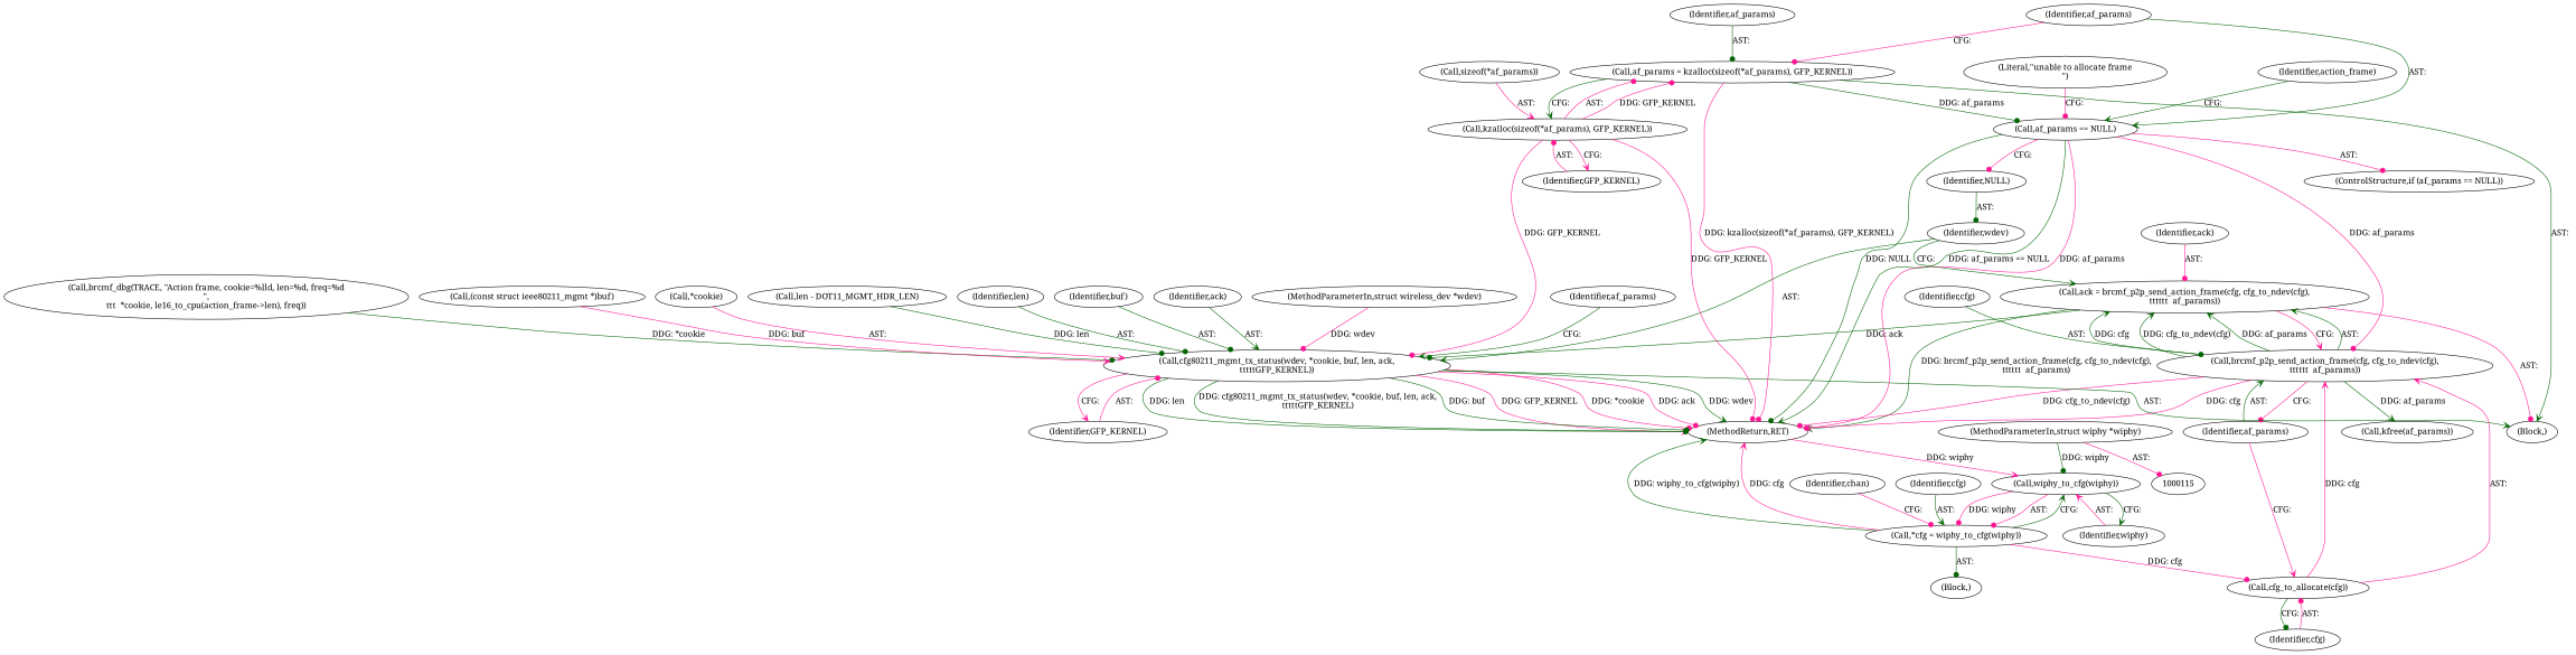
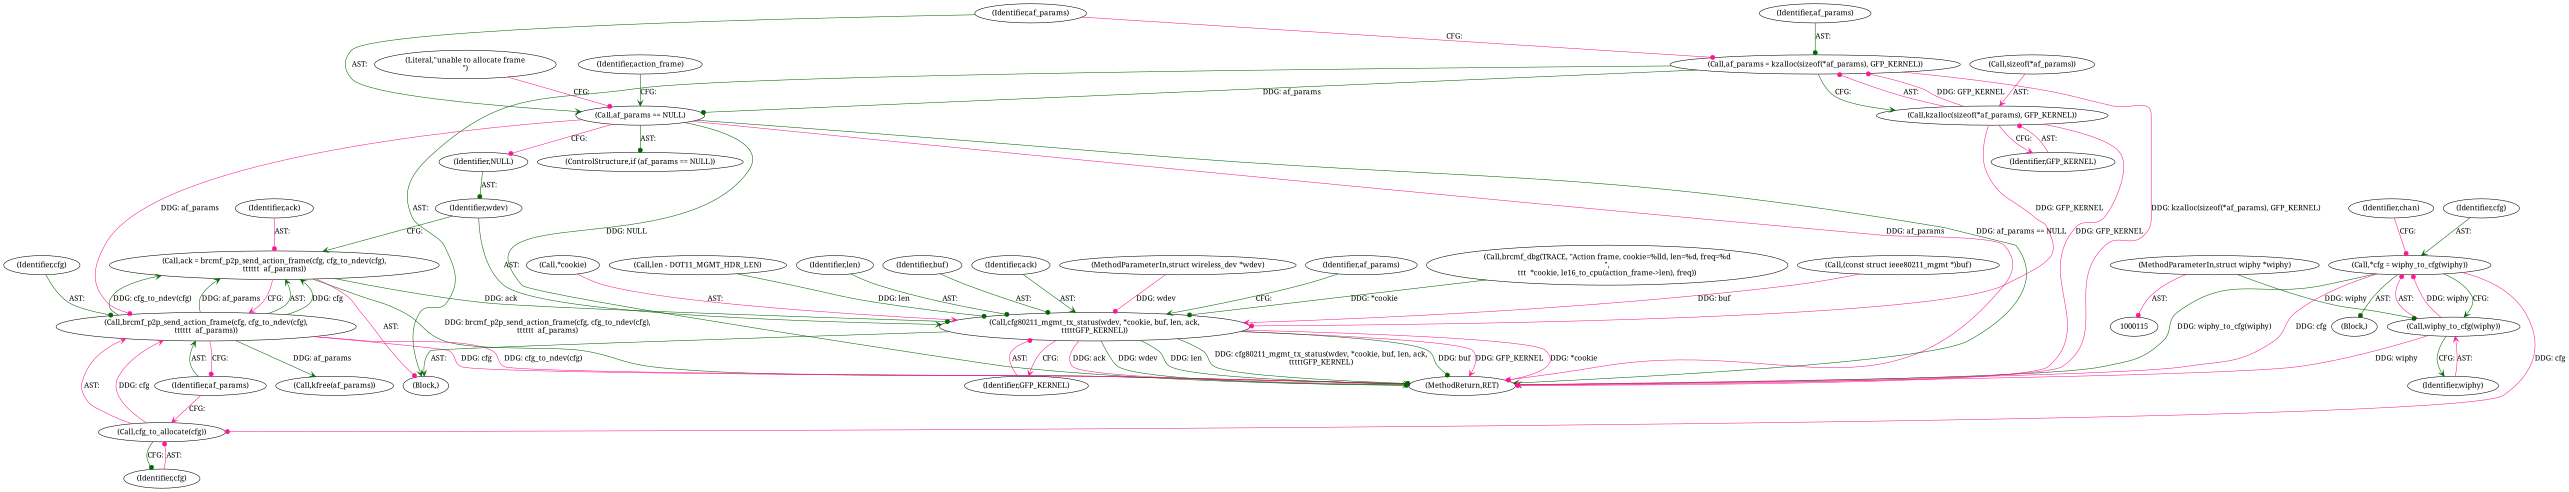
  digraph {
    fontname="Noto Serif"
    node [fontname="Noto Serif"]
    edge [arrowhead=dot color=deeppink fontname="Noto Serif"]
    n1 [label="(Call,ack = brcmf_p2p_send_action_frame(cfg, cfg_to_ndev(cfg),\n\t\t\t\t\t\t  af_params))"]
    n2 [label="(Call,brcmf_p2p_send_action_frame(cfg, cfg_to_ndev(cfg),\n\t\t\t\t\t\t  af_params))"]
    n3 [label="(Call,cfg80211_mgmt_tx_status(wdev, *cookie, buf, len, ack,\n\t\t\t\t\tGFP_KERNEL))"]
    n4 [label="(MethodReturn,RET)"]
    n5 [label="(Block,)"]
    n6 [label="(Identifier,af_params)"]
    n7 [label="(Call,kfree(af_params))"]
    n8 [label="(Identifier,GFP_KERNEL)"]
    n9 [label="(Call,cfg_to_allocate(cfg))"]
    n10 [label="(Identifier,cfg)"]
    n11 [label="(Call,*cfg = wiphy_to_cfg(wiphy))"]
    n12 [label="(Call,wiphy_to_cfg(wiphy))"]
    n13 [label="(Block,)"]
    n14 [label="(Identifier,wiphy)"]
    n15 [label="(MethodParameterIn,struct wiphy *wiphy)"]
    1000115
    n17 [label="(Call,af_params == NULL)"]
    n18 [label="(Identifier,NULL)"]
    n19 [label="(ControlStructure,if (af_params == NULL))"]
    n20 [label="(Identifier,wdev)"]
    n21 [label="(Call,af_params = kzalloc(sizeof(*af_params), GFP_KERNEL))"]
    n22 [label="(Call,kzalloc(sizeof(*af_params), GFP_KERNEL))"]
    n23 [label="(Identifier,GFP_KERNEL)"]
    n24 [label="(Identifier,chan)"]
    n25 [label="(Identifier,af_params)"]
    n26 [label="(Identifier,af_params)"]
    n27 [label="(Identifier,ack)"]
    n28 [label="(MethodParameterIn,struct wireless_dev *wdev)"]
    n29 [label="(Identifier,af_params)"]
    n30 [label="(Call,brcmf_dbg(TRACE, \"Action frame, cookie=%lld, len=%d, freq=%d\n\",\n\t\t\t  *cookie, le16_to_cpu(action_frame->len), freq))"]
    n31 [label="(Call,(const struct ieee80211_mgmt *)buf)"]
    n32 [label="(Identifier,cfg)"]
    n33 [label="(Call,sizeof(*af_params))"]
    n34 [label="(Call,*cookie)"]
    n35 [label="(Call,len - DOT11_MGMT_HDR_LEN)"]
    n36 [label="(Literal,\"unable to allocate frame\n\")"]
    n37 [label="(Identifier,len)"]
    n38 [label="(Identifier,buf)"]
    n39 [label="(Identifier,ack)"]
    n40 [label="(Identifier,cfg)"]
    n41 [label="(Identifier,action_frame)"]
    n1 -> n2 [arrowhead=vee label="CFG: "]
    n1 -> n3 [color=darkgreen label="DDG: ack"]
    n1 -> n4 [arrowhead=vee color=darkgreen label="DDG: brcmf_p2p_send_action_frame(cfg, cfg_to_ndev(cfg),\n\t\t\t\t\t\t  af_params)"]
    n1 -> n5 [label="AST: "]
    n2 -> n1 [arrowhead=vee color=darkgreen label="AST: "]
    n2 -> n1 [arrowhead=vee color=darkgreen label="DDG: cfg"]
    n2 -> n1 [arrowhead=vee color=darkgreen label="DDG: cfg_to_ndev(cfg)"]
    n2 -> n1 [arrowhead=vee color=darkgreen label="DDG: af_params"]
    n2 -> n4 [label="DDG: cfg"]
    n2 -> n4 [label="DDG: cfg_to_ndev(cfg)"]
    n2 -> n6 [label="CFG: "]
    n2 -> n7 [arrowhead=vee color=darkgreen label="DDG: af_params"]
    n3 -> n4 [arrowhead=vee label="DDG: GFP_KERNEL"]
    n3 -> n4 [label="DDG: *cookie"]
    n3 -> n4 [label="DDG: ack"]
    n3 -> n4 [arrowhead=vee color=darkgreen label="DDG: wdev"]
    n3 -> n4 [color=darkgreen label="DDG: len"]
    n3 -> n4 [color=darkgreen label="DDG: cfg80211_mgmt_tx_status(wdev, *cookie, buf, len, ack,\n\t\t\t\t\tGFP_KERNEL)"]
    n3 -> n4 [color=darkgreen label="DDG: buf"]
    n3 -> n5 [arrowhead=vee color=darkgreen label="AST: "]
    n3 -> n8 [arrowhead=vee label="CFG: "]
    n6 -> n2 [arrowhead=vee color=darkgreen label="AST: "]
    n6 -> n9 [arrowhead=vee label="CFG: "]
    n8 -> n3 [label="AST: "]
    n9 -> n2 [arrowhead=vee label="AST: "]
    n9 -> n2 [arrowhead=vee label="DDG: cfg"]
    n9 -> n10 [color=darkgreen label="CFG: "]
    n10 -> n9 [label="AST: "]
    n11 -> n4 [arrowhead=vee label="DDG: cfg"]
    n11 -> n4 [arrowhead=vee color=darkgreen label="DDG: wiphy_to_cfg(wiphy)"]
    n11 -> n9 [label="DDG: cfg"]
    n11 -> n12 [arrowhead=vee color=darkgreen label="CFG: "]
    n11 -> n13 [color=darkgreen label="AST: "]
-   n4 -> n12 [arrowhead=vee label="DDG: wiphy"]
+   n12 -> n4 [arrowhead=vee label="DDG: wiphy"]
    n12 -> n11 [label="AST: "]
    n12 -> n11 [label="DDG: wiphy"]
    n12 -> n14 [arrowhead=vee color=darkgreen label="CFG: "]
    n14 -> n12 [arrowhead=vee label="AST: "]
    n15 -> n12 [color=darkgreen label="DDG: wiphy"]
    n15 -> 1000115 [label="AST: "]
    n17 -> n2 [label="DDG: af_params"]
    n17 -> n4 [color=darkgreen label="DDG: NULL"]
    n17 -> n4 [arrowhead=vee label="DDG: af_params"]
    n17 -> n4 [arrowhead=vee color=darkgreen label="DDG: af_params == NULL"]
    n17 -> n18 [label="CFG: "]
-   n17 -> n19 [label="AST: "]
+   n17 -> n19 [color=darkgreen label="AST: "]
    n18 -> n20 [color=darkgreen label="AST: "]
    n20 -> n1 [arrowhead=vee color=darkgreen label="CFG: "]
    n20 -> n3 [arrowhead=vee color=darkgreen label="AST: "]
    n21 -> n4 [label="DDG: kzalloc(sizeof(*af_params), GFP_KERNEL)"]
    n21 -> n5 [arrowhead=vee color=darkgreen label="AST: "]
    n21 -> n17 [color=darkgreen label="DDG: af_params"]
    n21 -> n22 [arrowhead=vee color=darkgreen label="CFG: "]
    n22 -> n3 [label="DDG: GFP_KERNEL"]
    n22 -> n4 [label="DDG: GFP_KERNEL"]
    n22 -> n21 [label="AST: "]
    n22 -> n21 [label="DDG: GFP_KERNEL"]
    n22 -> n23 [arrowhead=vee label="CFG: "]
    n23 -> n22 [label="AST: "]
    n24 -> n11 [label="CFG: "]
    n25 -> n17 [arrowhead=vee color=darkgreen label="AST: "]
    n25 -> n21 [label="CFG: "]
    n26 -> n21 [color=darkgreen label="AST: "]
    n27 -> n3 [arrowhead=vee color=darkgreen label="AST: "]
    n28 -> n3 [label="DDG: wdev"]
    n29 -> n3 [arrowhead=vee color=darkgreen label="CFG: "]
    n30 -> n3 [color=darkgreen label="DDG: *cookie"]
    n31 -> n3 [arrowhead=vee label="DDG: buf"]
    n32 -> n2 [color=darkgreen label="AST: "]
    n33 -> n22 [arrowhead=vee label="AST: "]
    n34 -> n3 [arrowhead=vee label="AST: "]
    n35 -> n3 [color=darkgreen label="DDG: len"]
    n36 -> n17 [label="CFG: "]
    n37 -> n3 [color=darkgreen label="AST: "]
    n38 -> n3 [color=darkgreen label="AST: "]
    n39 -> n1 [label="AST: "]
    n40 -> n11 [arrowhead=vee color=darkgreen label="AST: "]
    n41 -> n17 [arrowhead=vee color=darkgreen label="CFG: "]
  }
